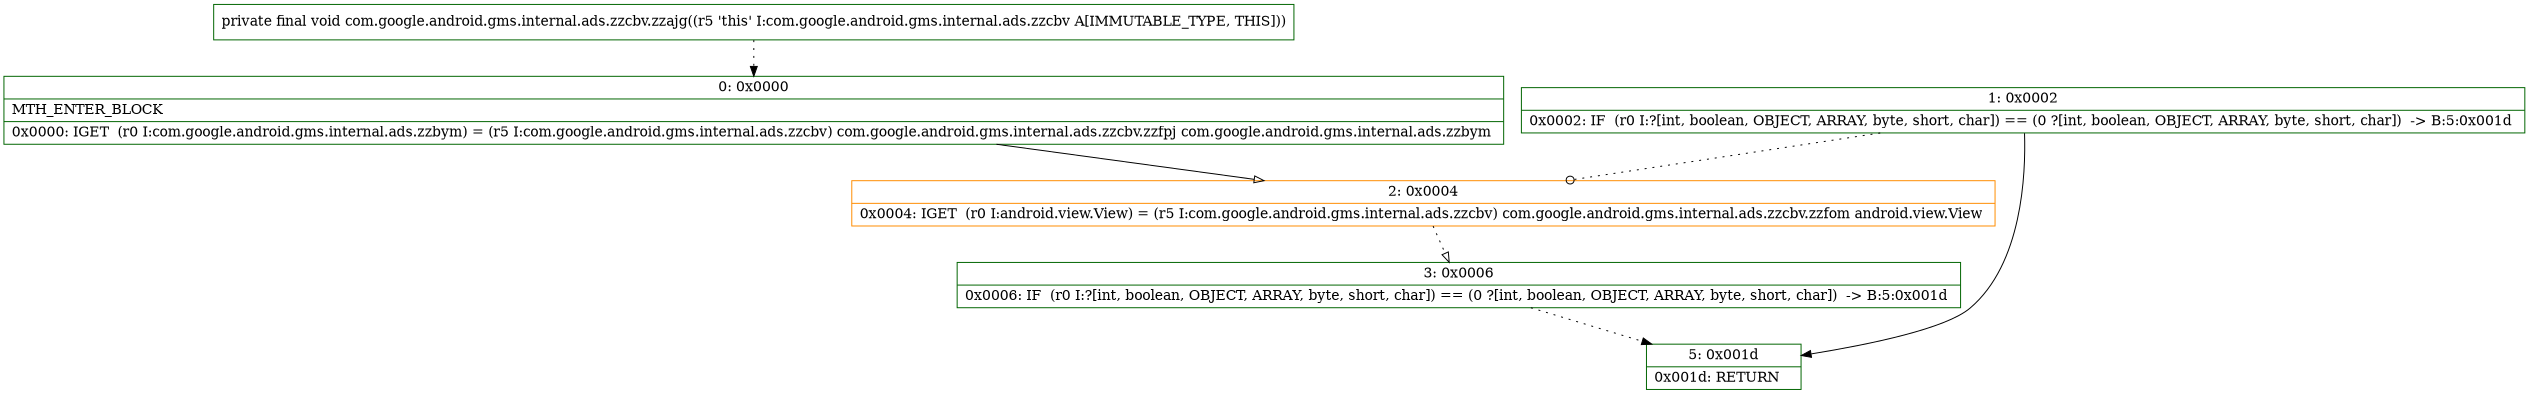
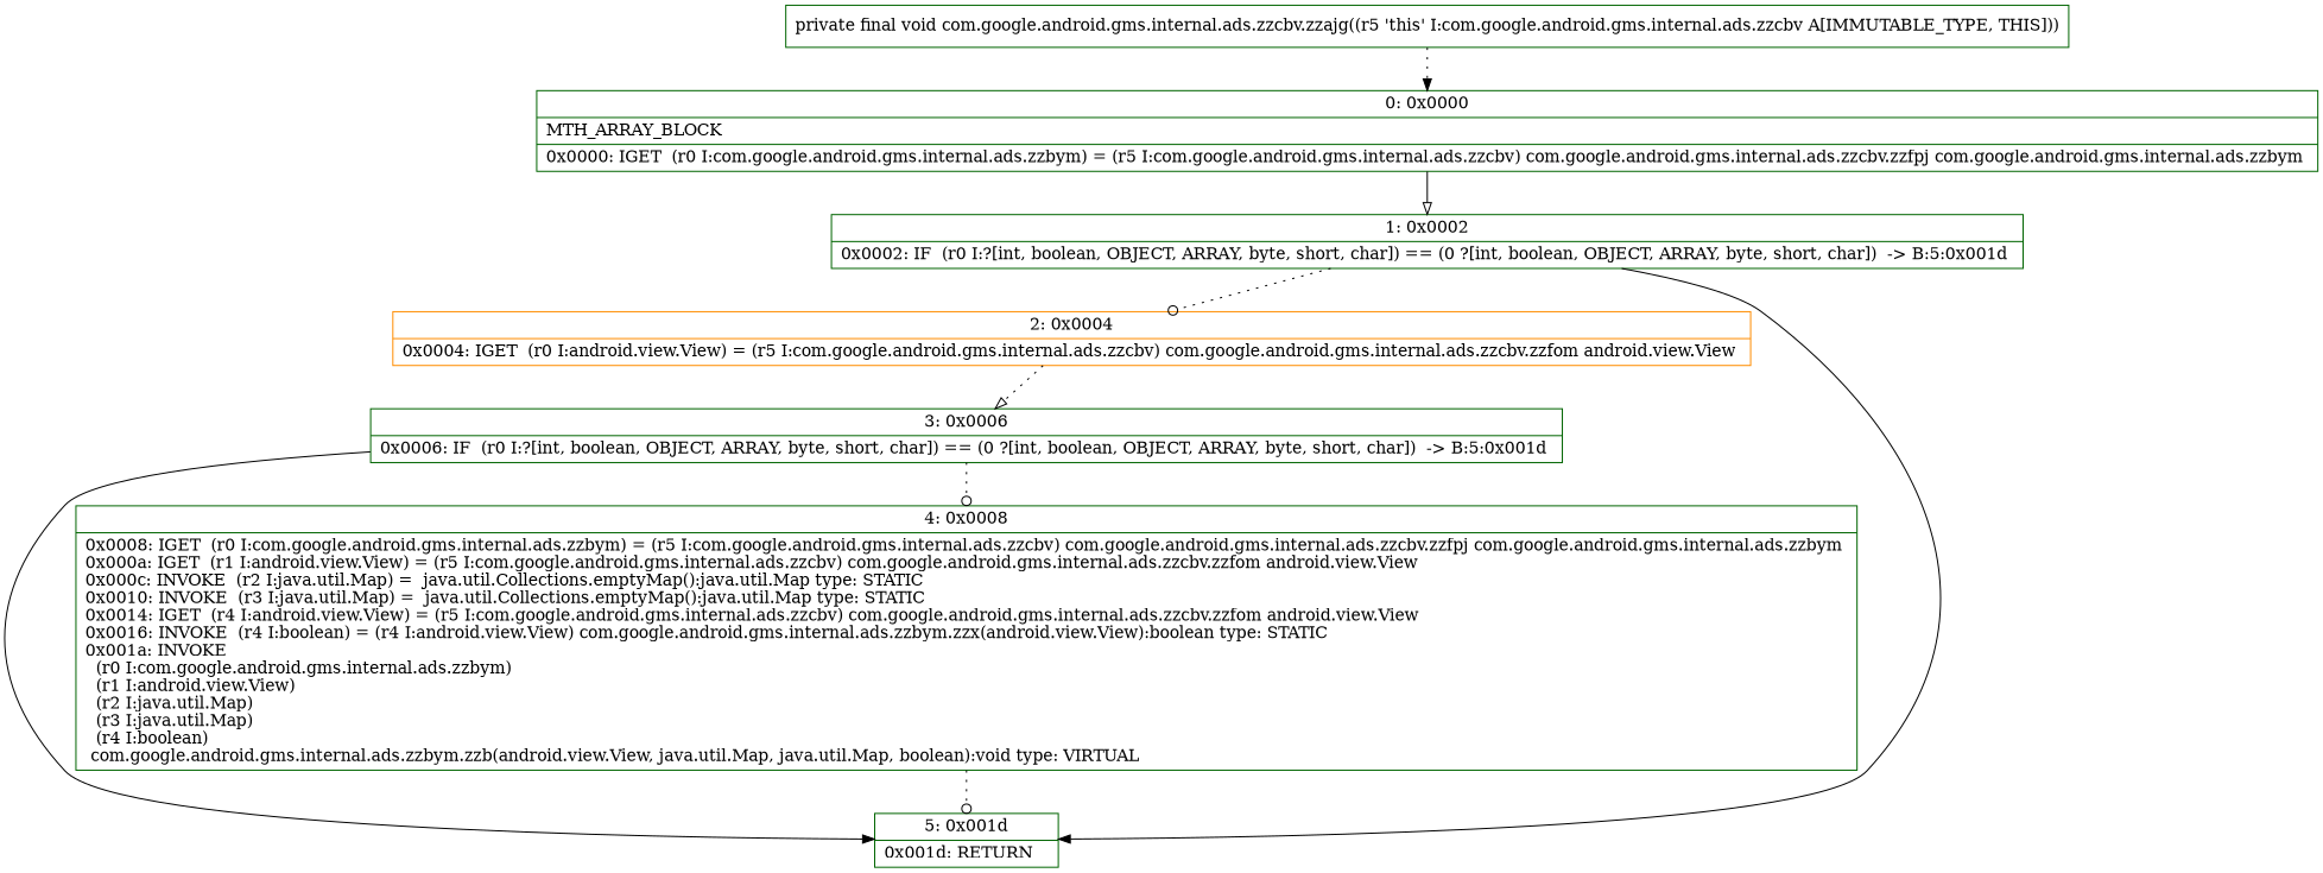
  digraph {
    node [color=darkgreen shape=record]
    edge [arrowhead=odot style=dotted]
-   n1 [label="{0\:\ 0x0000|MTH_ENTER_BLOCK\l|0x0000: IGET  (r0 I:com.google.android.gms.internal.ads.zzbym) = (r5 I:com.google.android.gms.internal.ads.zzcbv) com.google.android.gms.internal.ads.zzcbv.zzfpj com.google.android.gms.internal.ads.zzbym \l}"]
+   n1 [label="{0\:\ 0x0000|MTH_ARRAY_BLOCK\l|0x0000: IGET  (r0 I:com.google.android.gms.internal.ads.zzbym) = (r5 I:com.google.android.gms.internal.ads.zzcbv) com.google.android.gms.internal.ads.zzcbv.zzfpj com.google.android.gms.internal.ads.zzbym \l}"]
    n2 [label="{1\:\ 0x0002|0x0002: IF  (r0 I:?[int, boolean, OBJECT, ARRAY, byte, short, char]) == (0 ?[int, boolean, OBJECT, ARRAY, byte, short, char])  \-\> B:5:0x001d \l}"]
    n3 [color=darkorange label="{2\:\ 0x0004|0x0004: IGET  (r0 I:android.view.View) = (r5 I:com.google.android.gms.internal.ads.zzcbv) com.google.android.gms.internal.ads.zzcbv.zzfom android.view.View \l}"]
    n4 [label="{5\:\ 0x001d|0x001d: RETURN   \l}"]
    n5 [label="{3\:\ 0x0006|0x0006: IF  (r0 I:?[int, boolean, OBJECT, ARRAY, byte, short, char]) == (0 ?[int, boolean, OBJECT, ARRAY, byte, short, char])  \-\> B:5:0x001d \l}"]
+   n6 [label="{4\:\ 0x0008|0x0008: IGET  (r0 I:com.google.android.gms.internal.ads.zzbym) = (r5 I:com.google.android.gms.internal.ads.zzcbv) com.google.android.gms.internal.ads.zzcbv.zzfpj com.google.android.gms.internal.ads.zzbym \l0x000a: IGET  (r1 I:android.view.View) = (r5 I:com.google.android.gms.internal.ads.zzcbv) com.google.android.gms.internal.ads.zzcbv.zzfom android.view.View \l0x000c: INVOKE  (r2 I:java.util.Map) =  java.util.Collections.emptyMap():java.util.Map type: STATIC \l0x0010: INVOKE  (r3 I:java.util.Map) =  java.util.Collections.emptyMap():java.util.Map type: STATIC \l0x0014: IGET  (r4 I:android.view.View) = (r5 I:com.google.android.gms.internal.ads.zzcbv) com.google.android.gms.internal.ads.zzcbv.zzfom android.view.View \l0x0016: INVOKE  (r4 I:boolean) = (r4 I:android.view.View) com.google.android.gms.internal.ads.zzbym.zzx(android.view.View):boolean type: STATIC \l0x001a: INVOKE  \l  (r0 I:com.google.android.gms.internal.ads.zzbym)\l  (r1 I:android.view.View)\l  (r2 I:java.util.Map)\l  (r3 I:java.util.Map)\l  (r4 I:boolean)\l com.google.android.gms.internal.ads.zzbym.zzb(android.view.View, java.util.Map, java.util.Map, boolean):void type: VIRTUAL \l}"]
    n7 [label="{private final void com.google.android.gms.internal.ads.zzcbv.zzajg((r5 'this' I:com.google.android.gms.internal.ads.zzcbv A[IMMUTABLE_TYPE, THIS])) }"]
-   n1 -> n3 [arrowhead=onormal style=solid]
+   n1 -> n2 [arrowhead=onormal style=solid]
    n2 -> n3
    n2 -> n4 [arrowhead=normal style=solid]
    n3 -> n5 [arrowhead=onormal]
-   n5 -> n4 [arrowhead=normal]
+   n5 -> n4 [arrowhead=normal style=solid]
+   n5 -> n6
+   n6 -> n4
    n7 -> n1 [arrowhead=normal]
  }
